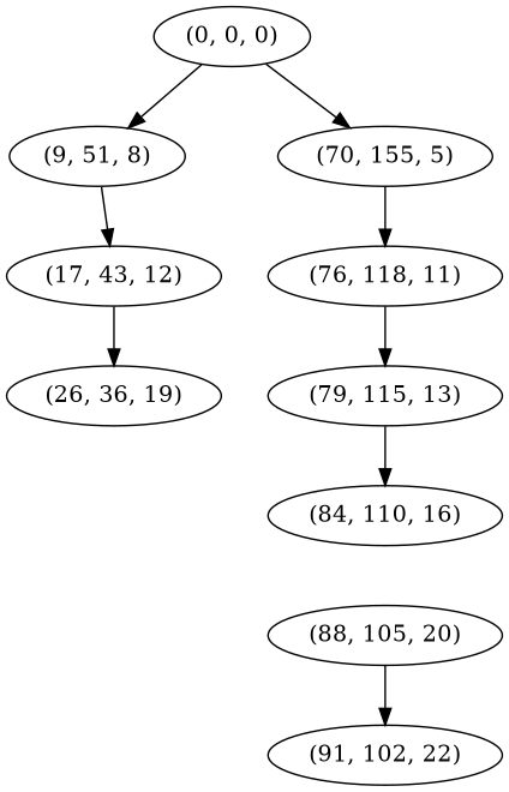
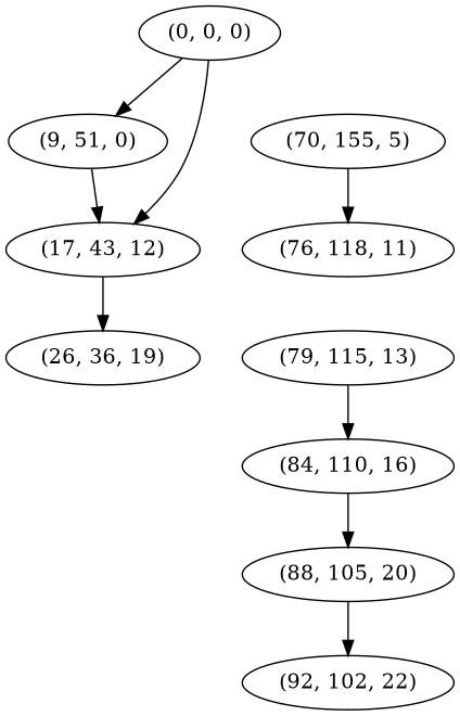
  digraph {
    "(0, 0, 0)"
-   "(9, 51, 8)"
+   "(9, 51, 8)" [label="(9, 51, 0)"]
    n3 [label="(70, 155, 5)"]
    "(17, 43, 12)"
    "(76, 118, 11)"
    n6 [label="(26, 36, 19)"]
    "(79, 115, 13)"
    "(84, 110, 16)"
    "(88, 105, 20)"
-   "(91, 102, 22)"
+   "(91, 102, 22)" [label="(92, 102, 22)"]
    "(0, 0, 0)" -> "(9, 51, 8)"
-   "(0, 0, 0)" -> n3
+   "(0, 0, 0)" -> "(17, 43, 12)"
    "(9, 51, 8)" -> "(17, 43, 12)"
    n3 -> "(76, 118, 11)"
    "(17, 43, 12)" -> n6
-   "(76, 118, 11)" -> "(79, 115, 13)"
    "(79, 115, 13)" -> "(84, 110, 16)"
+   "(84, 110, 16)" -> "(88, 105, 20)"
    "(88, 105, 20)" -> "(91, 102, 22)"
  }
